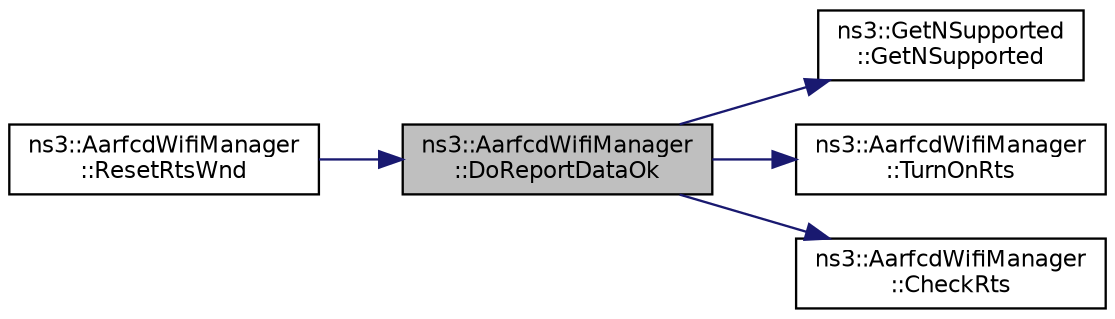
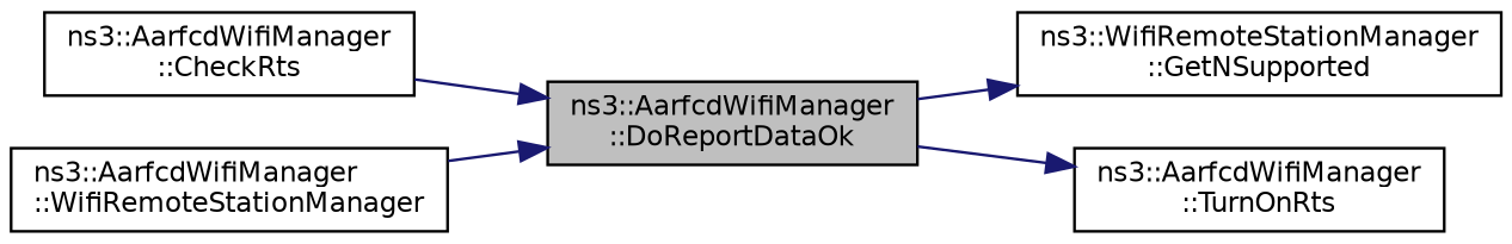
  digraph {
    rankdir=LR
    node [color=black fillcolor=white fontname=Helvetica fontsize=10 shape=record style=filled]
    edge [color=midnightblue fontname=Helvetica fontsize=10 labelfontname=Helvetica labelfontsize=10 style=solid]
    n1 [fillcolor=grey75 fontcolor=black height=0.2 label="ns3::AarfcdWifiManager\l::DoReportDataOk" width=0.4]
-   n2 [height=0.2 label="ns3::GetNSupported\l::GetNSupported" width=0.4]
+   n2 [height=0.2 label="ns3::WifiRemoteStationManager\l::GetNSupported" width=0.4]
    n3 [height=0.2 label="ns3::AarfcdWifiManager\l::TurnOnRts" width=0.4]
    n4 [height=0.2 label="ns3::AarfcdWifiManager\l::CheckRts" width=0.4]
-   n5 [height=0.2 label="ns3::AarfcdWifiManager\l::ResetRtsWnd" width=0.4]
+   n5 [height=0.2 label="ns3::AarfcdWifiManager\l::WifiRemoteStationManager" width=0.4]
    n1 -> n2
    n1 -> n3
-   n1 -> n4
+   n4 -> n1
    n5 -> n1
  }
